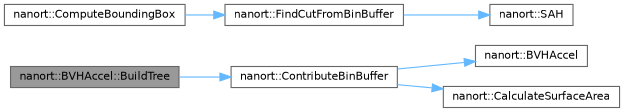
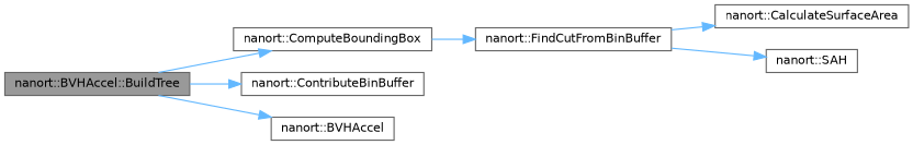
  digraph {
    rankdir=LR
    node [color=grey40 fillcolor=white fontname=Helvetica fontsize=10 shape=box style=filled]
    edge [color=steelblue1 fontname=Helvetica fontsize=10 labelfontname=Helvetica labelfontsize=10 style=solid]
    n1 [color=gray40 fillcolor=grey60 fontcolor=black height=0.2 label="nanort::BVHAccel::BuildTree" width=0.4]
    n2 [height=0.2 label="nanort::ComputeBoundingBox" width=0.4]
    n3 [height=0.2 label="nanort::ContributeBinBuffer" width=0.4]
    n4 [height=0.2 label="nanort::BVHAccel" width=0.4]
    n5 [height=0.2 label="nanort::FindCutFromBinBuffer" width=0.4]
    n6 [height=0.2 label="nanort::CalculateSurfaceArea" width=0.4]
    n7 [height=0.2 label="nanort::SAH" width=0.4]
+   n1 -> n2
    n1 -> n3
-   n3 -> n4
+   n1 -> n4
    n2 -> n5
-   n3 -> n6
+   n5 -> n6
    n5 -> n7
  }
